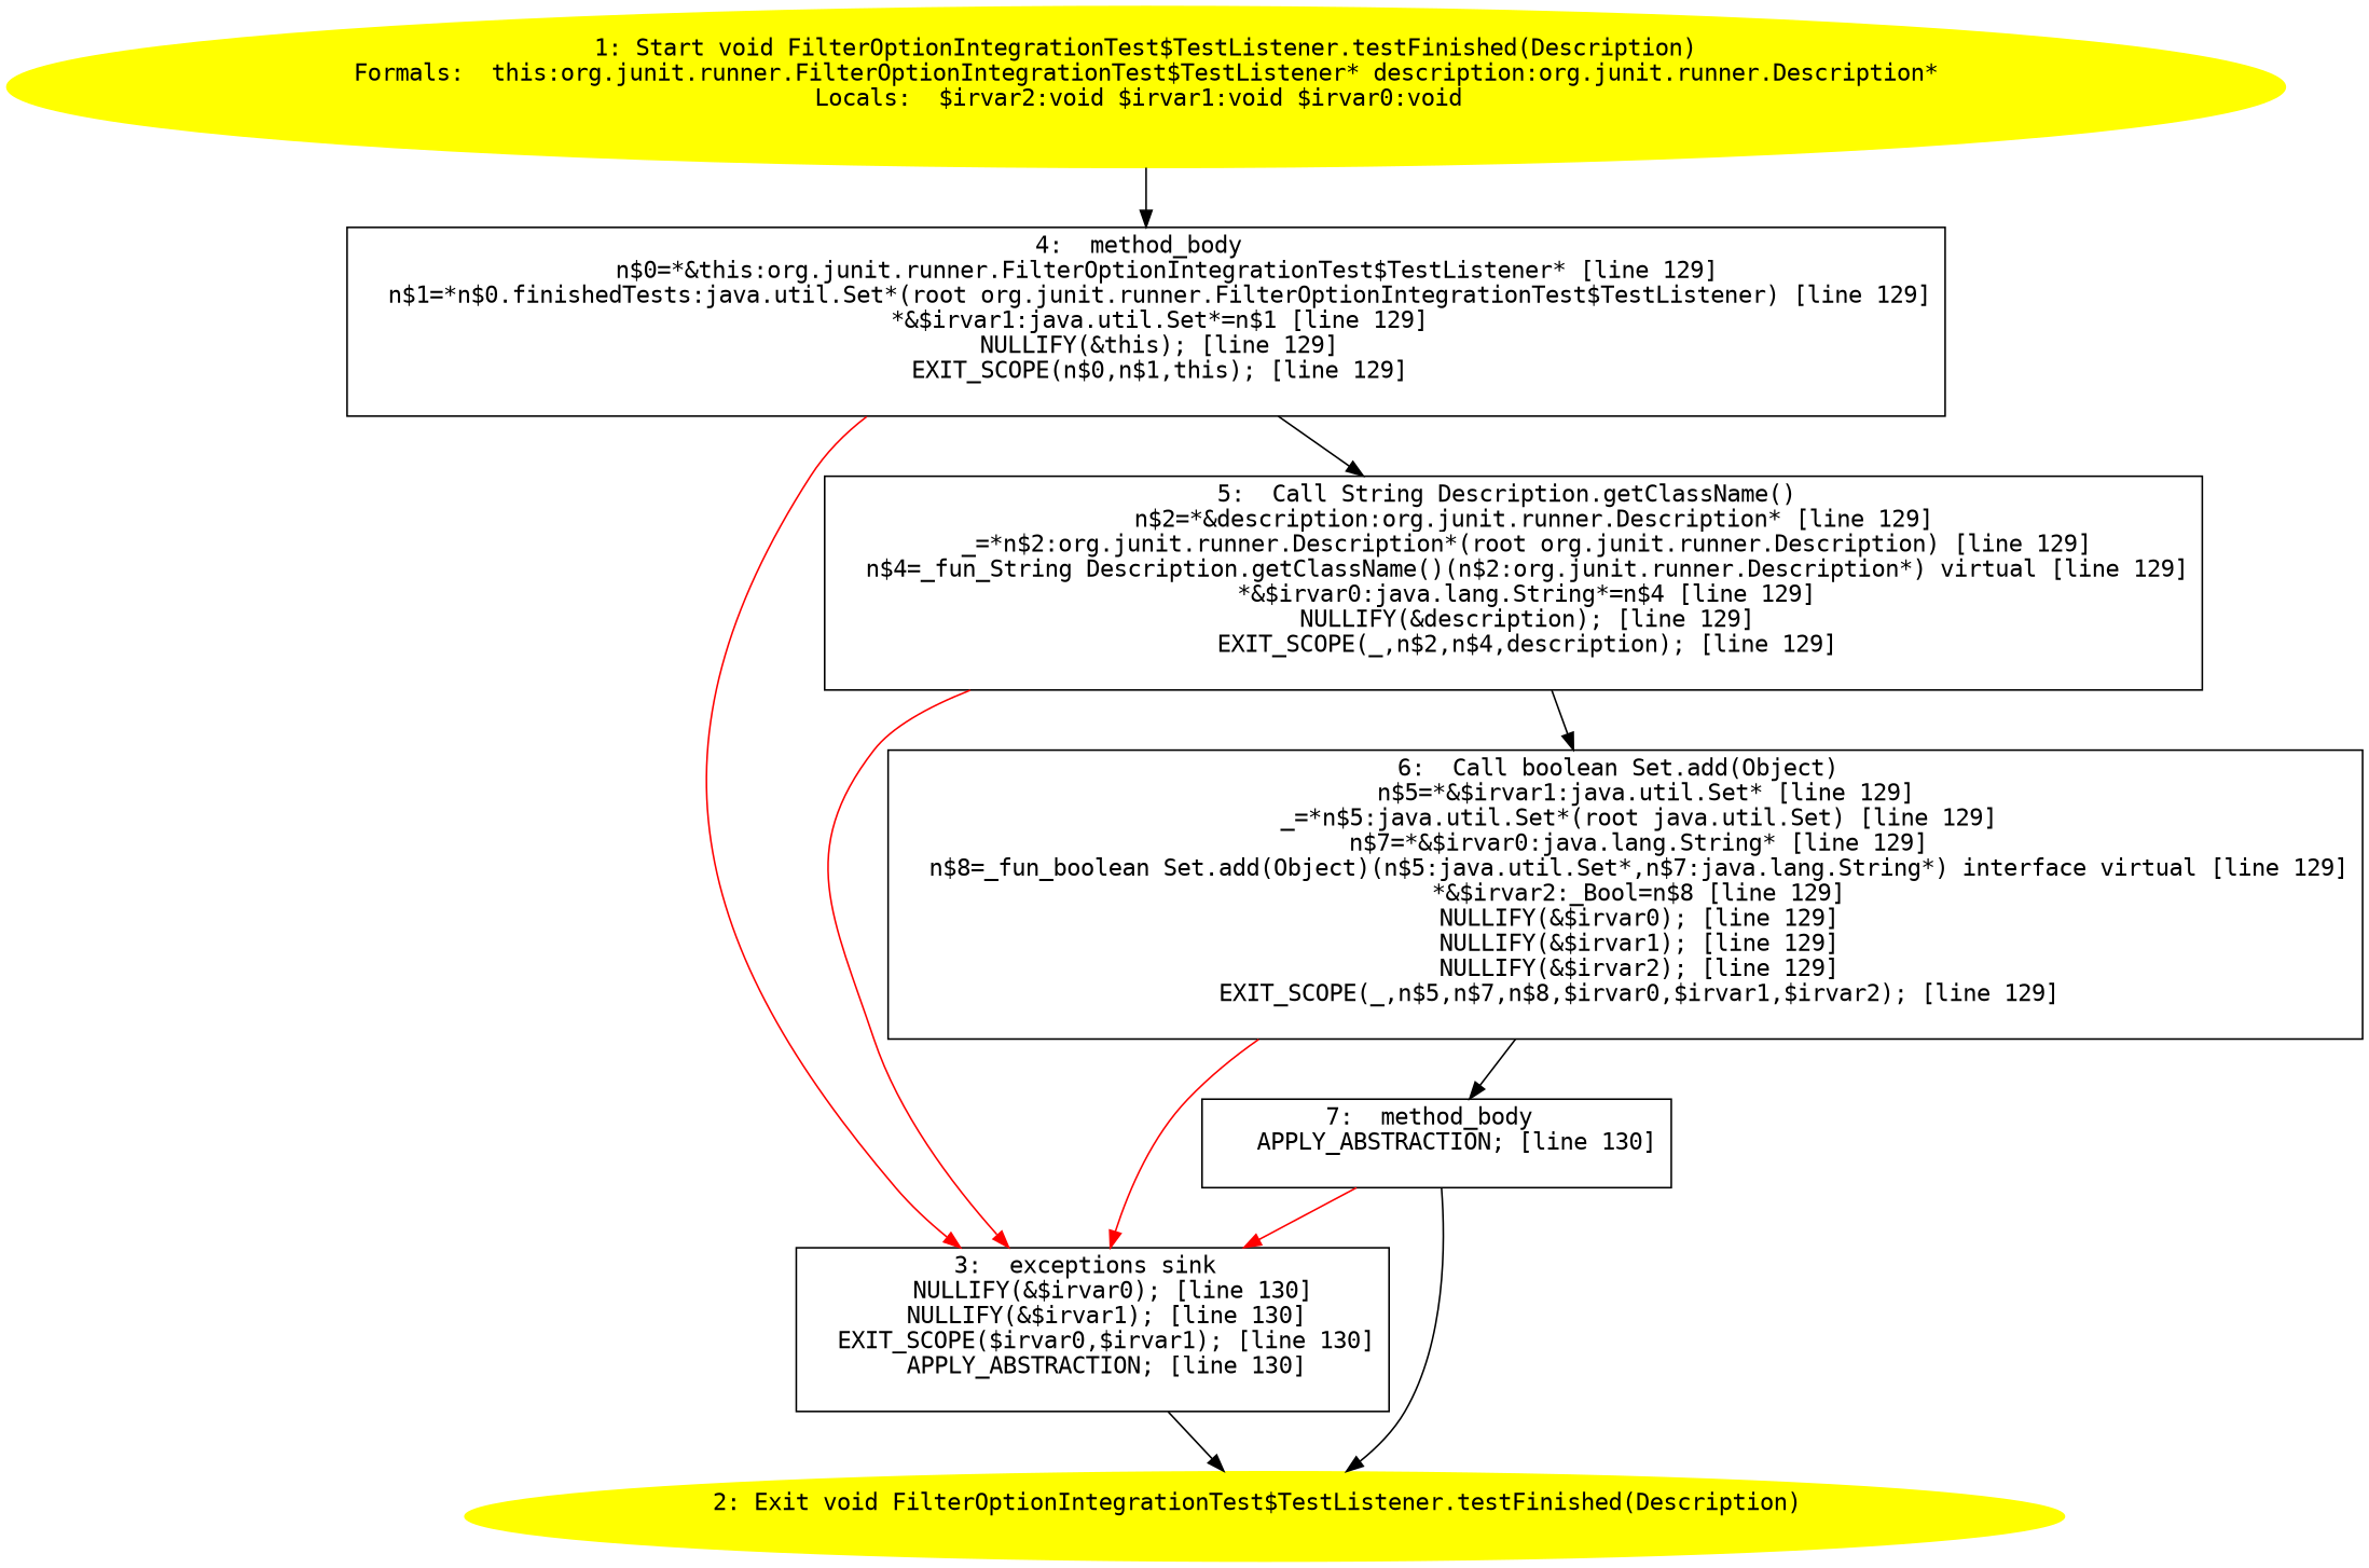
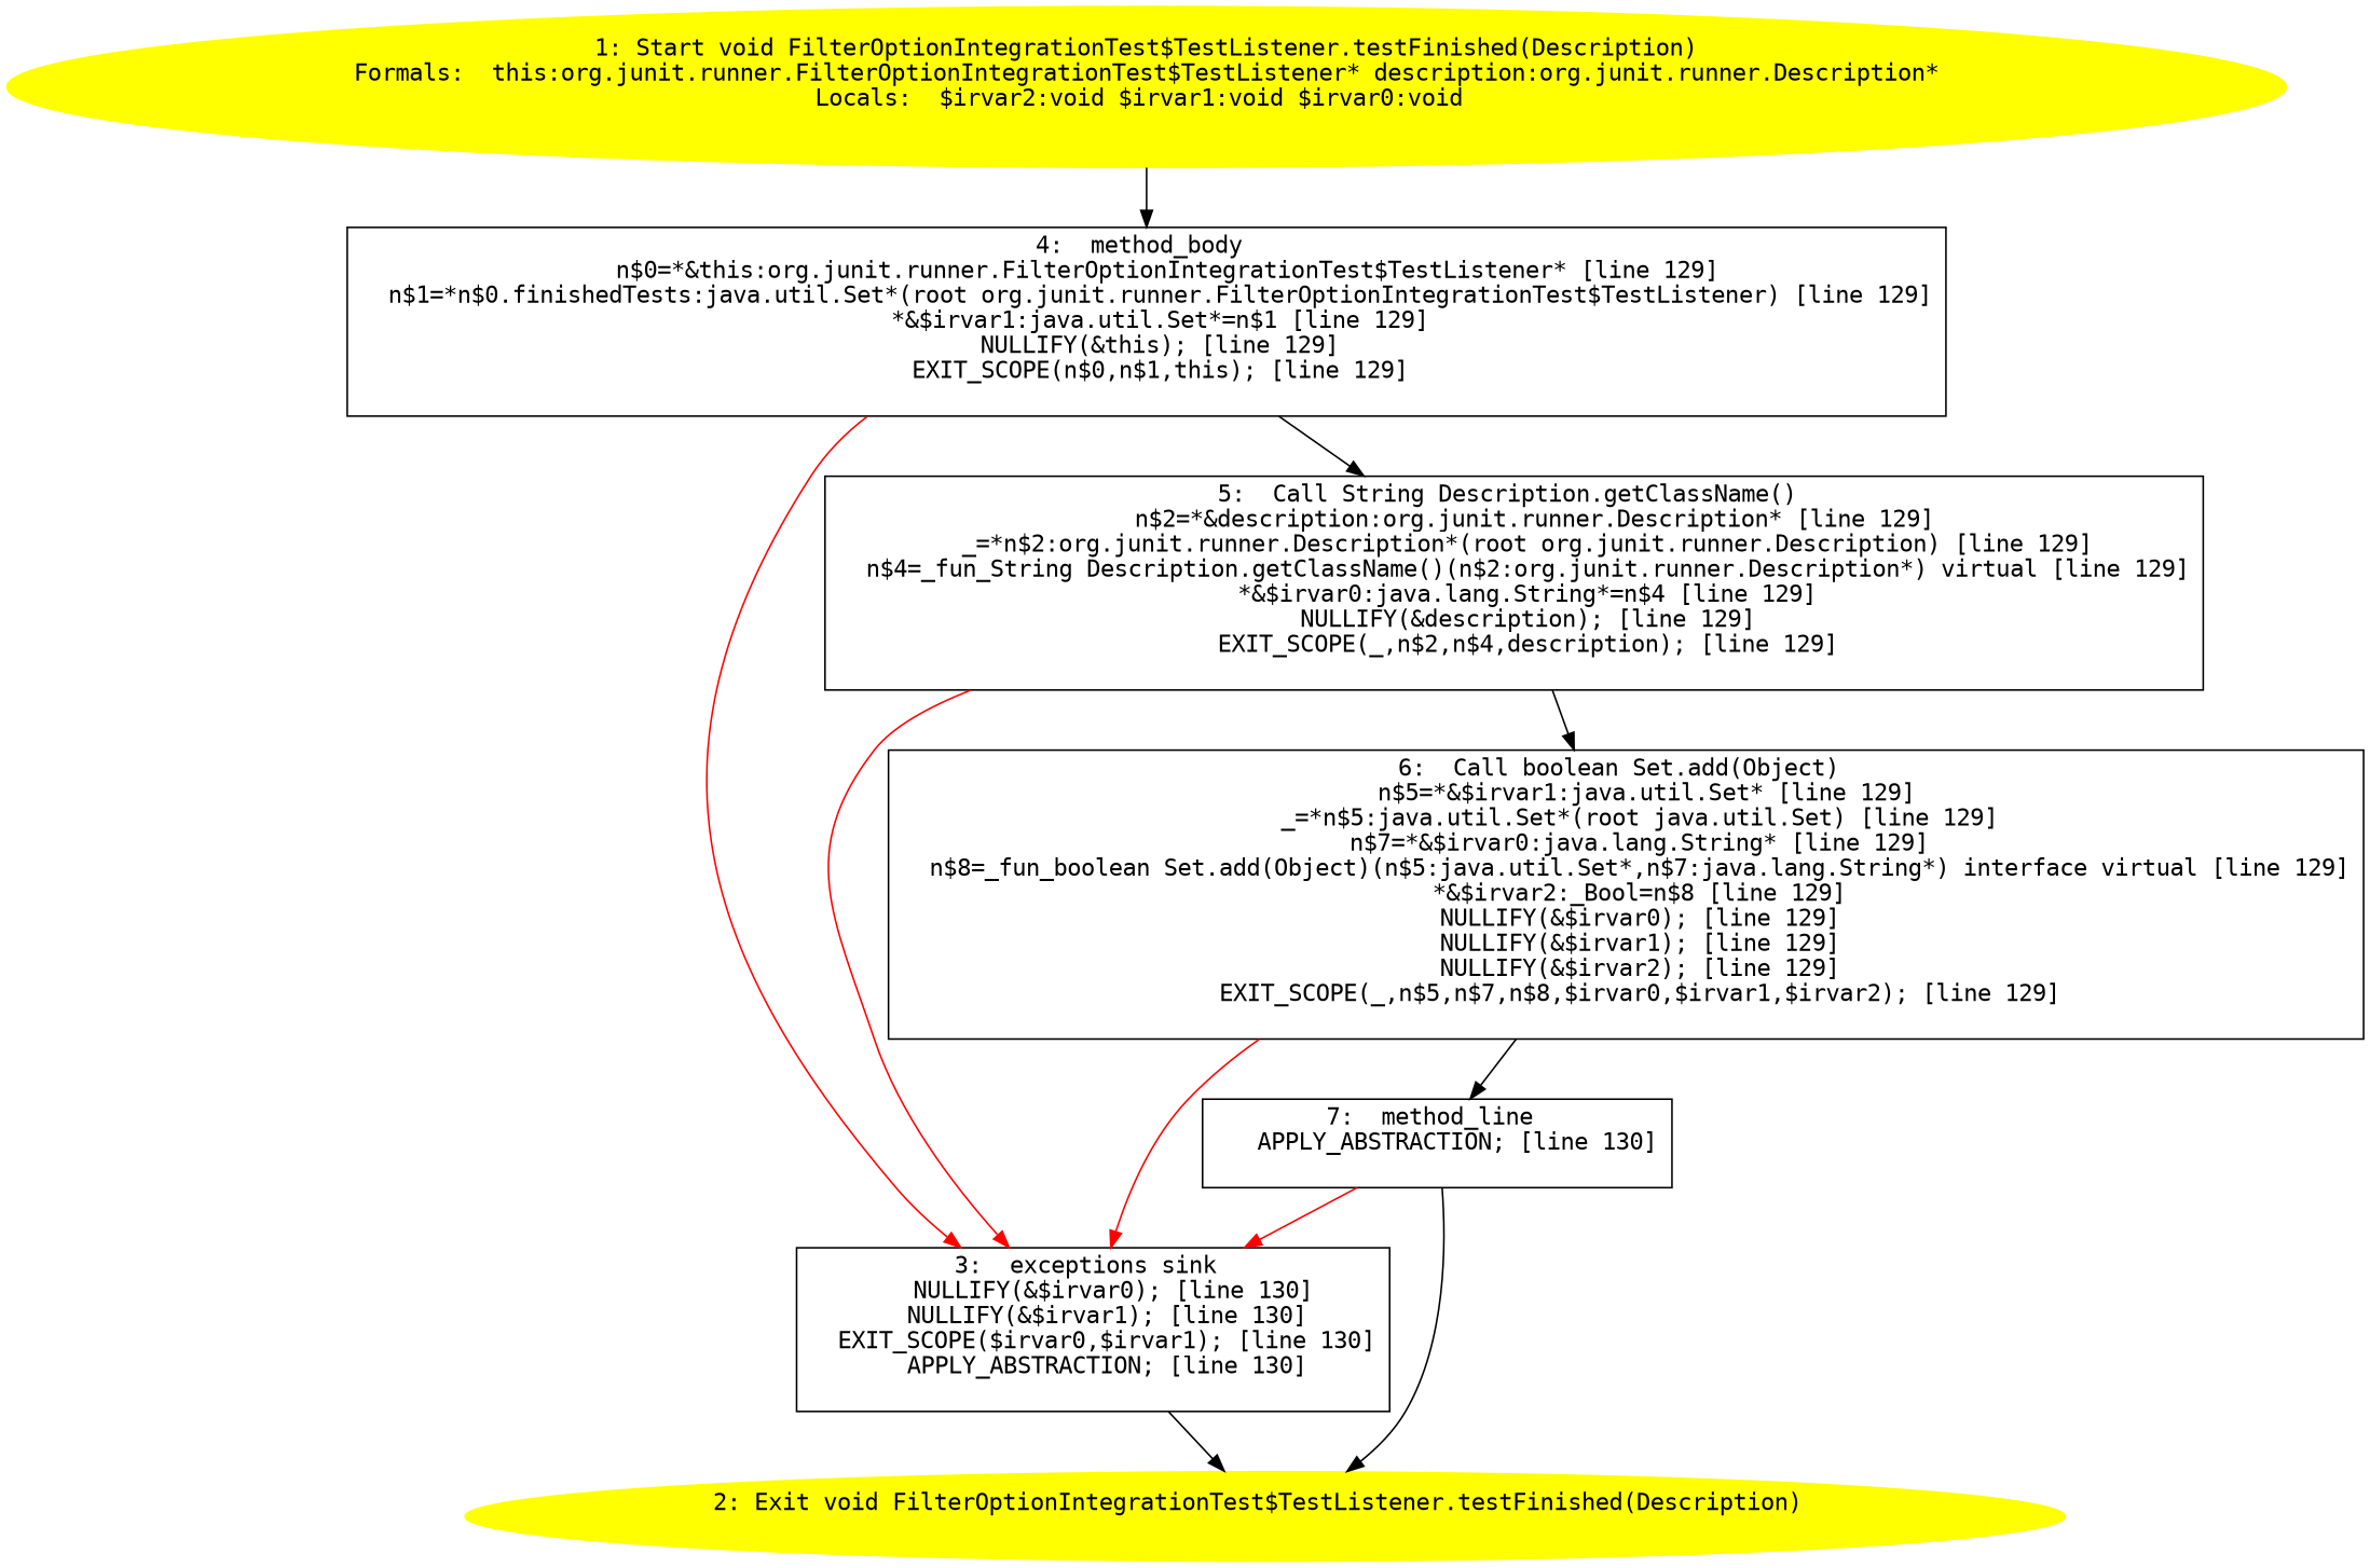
  digraph {
    fontname="DejaVu Sans Mono"
    node [fontname="DejaVu Sans Mono" shape=box]
    edge [fontname="DejaVu Sans Mono"]
    n1 [color=yellow label="1: Start void FilterOptionIntegrationTest$TestListener.testFinished(Description)\nFormals:  this:org.junit.runner.FilterOptionIntegrationTest$TestListener* description:org.junit.runner.Description*\nLocals:  $irvar2:void $irvar1:void $irvar0:void \n  " style=filled shape=""]
    n2 [label="4:  method_body \n   n$0=*&this:org.junit.runner.FilterOptionIntegrationTest$TestListener* [line 129]\n  n$1=*n$0.finishedTests:java.util.Set*(root org.junit.runner.FilterOptionIntegrationTest$TestListener) [line 129]\n  *&$irvar1:java.util.Set*=n$1 [line 129]\n  NULLIFY(&this); [line 129]\n  EXIT_SCOPE(n$0,n$1,this); [line 129]\n "]
    n3 [label="3:  exceptions sink \n   NULLIFY(&$irvar0); [line 130]\n  NULLIFY(&$irvar1); [line 130]\n  EXIT_SCOPE($irvar0,$irvar1); [line 130]\n  APPLY_ABSTRACTION; [line 130]\n "]
    n4 [label="5:  Call String Description.getClassName() \n   n$2=*&description:org.junit.runner.Description* [line 129]\n  _=*n$2:org.junit.runner.Description*(root org.junit.runner.Description) [line 129]\n  n$4=_fun_String Description.getClassName()(n$2:org.junit.runner.Description*) virtual [line 129]\n  *&$irvar0:java.lang.String*=n$4 [line 129]\n  NULLIFY(&description); [line 129]\n  EXIT_SCOPE(_,n$2,n$4,description); [line 129]\n "]
    n5 [color=yellow label="2: Exit void FilterOptionIntegrationTest$TestListener.testFinished(Description) \n  " style=filled shape=""]
    n6 [label="6:  Call boolean Set.add(Object) \n   n$5=*&$irvar1:java.util.Set* [line 129]\n  _=*n$5:java.util.Set*(root java.util.Set) [line 129]\n  n$7=*&$irvar0:java.lang.String* [line 129]\n  n$8=_fun_boolean Set.add(Object)(n$5:java.util.Set*,n$7:java.lang.String*) interface virtual [line 129]\n  *&$irvar2:_Bool=n$8 [line 129]\n  NULLIFY(&$irvar0); [line 129]\n  NULLIFY(&$irvar1); [line 129]\n  NULLIFY(&$irvar2); [line 129]\n  EXIT_SCOPE(_,n$5,n$7,n$8,$irvar0,$irvar1,$irvar2); [line 129]\n "]
-   n7 [label="7:  method_body \n   APPLY_ABSTRACTION; [line 130]\n "]
+   n7 [label="7:  method_line \n   APPLY_ABSTRACTION; [line 130]\n "]
    n1 -> n2
    n2 -> n3 [color=red]
    n2 -> n4
    n3 -> n5
    n4 -> n3 [color=red]
    n4 -> n6
    n6 -> n3 [color=red]
    n6 -> n7
    n7 -> n3 [color=red]
    n7 -> n5
  }
